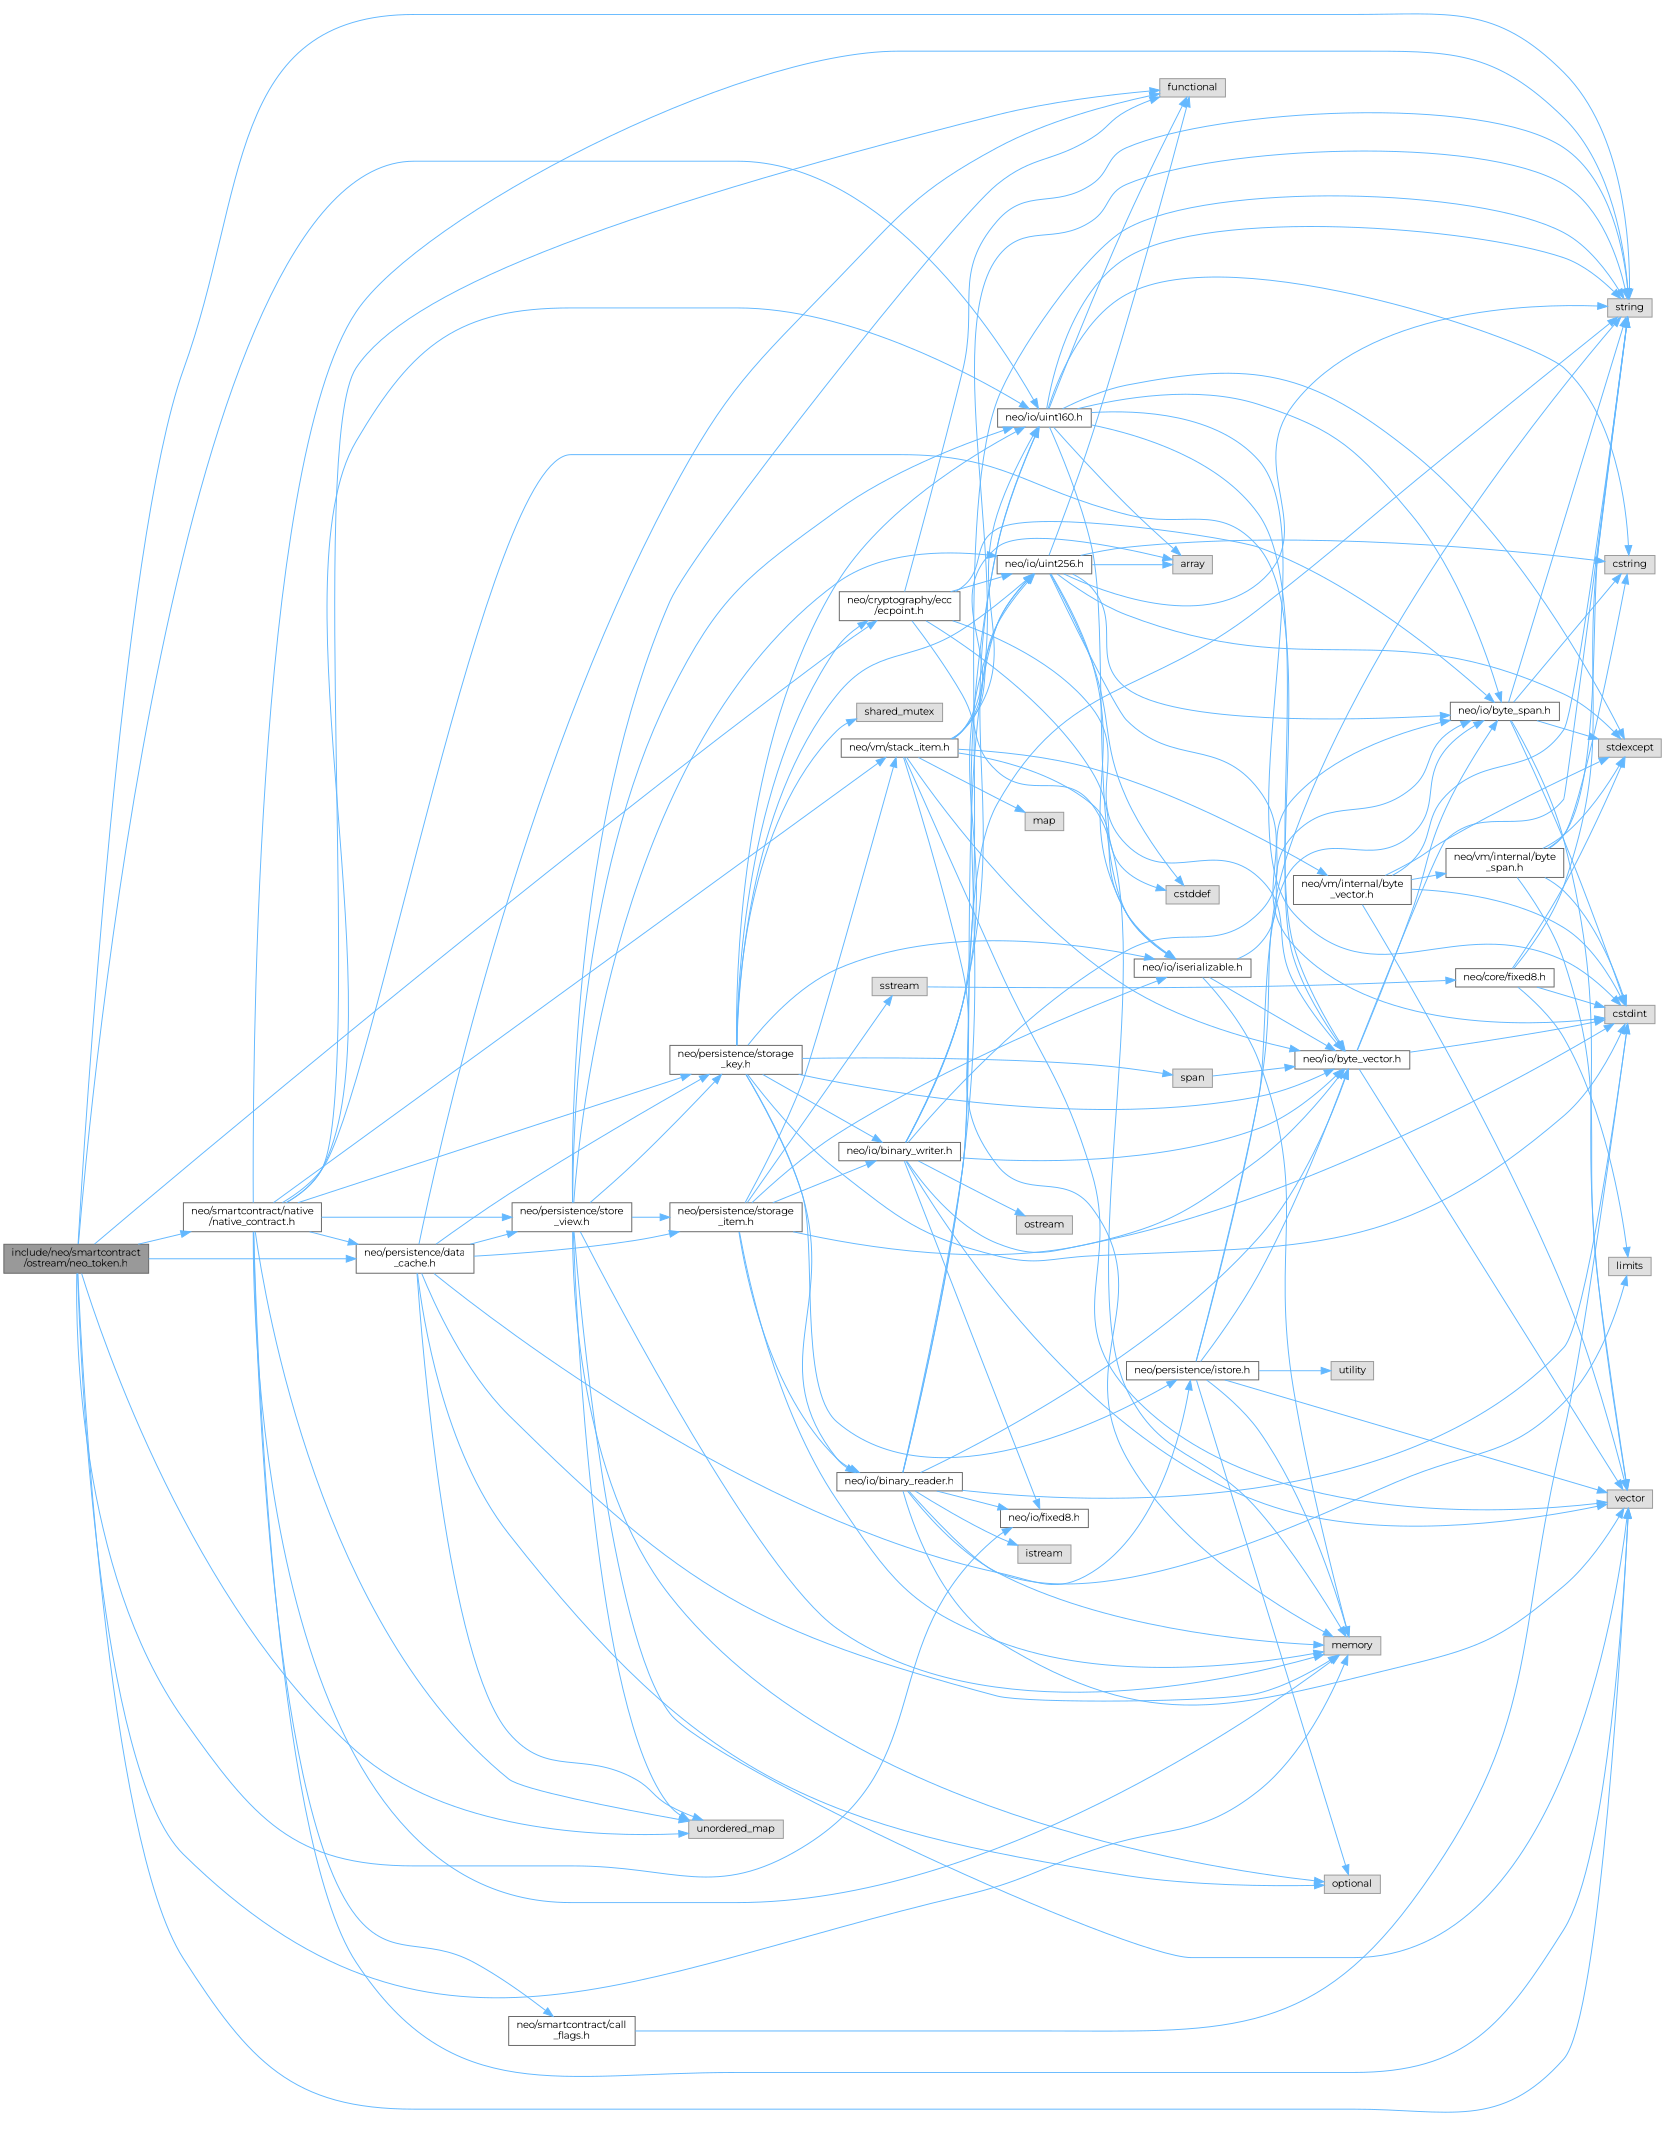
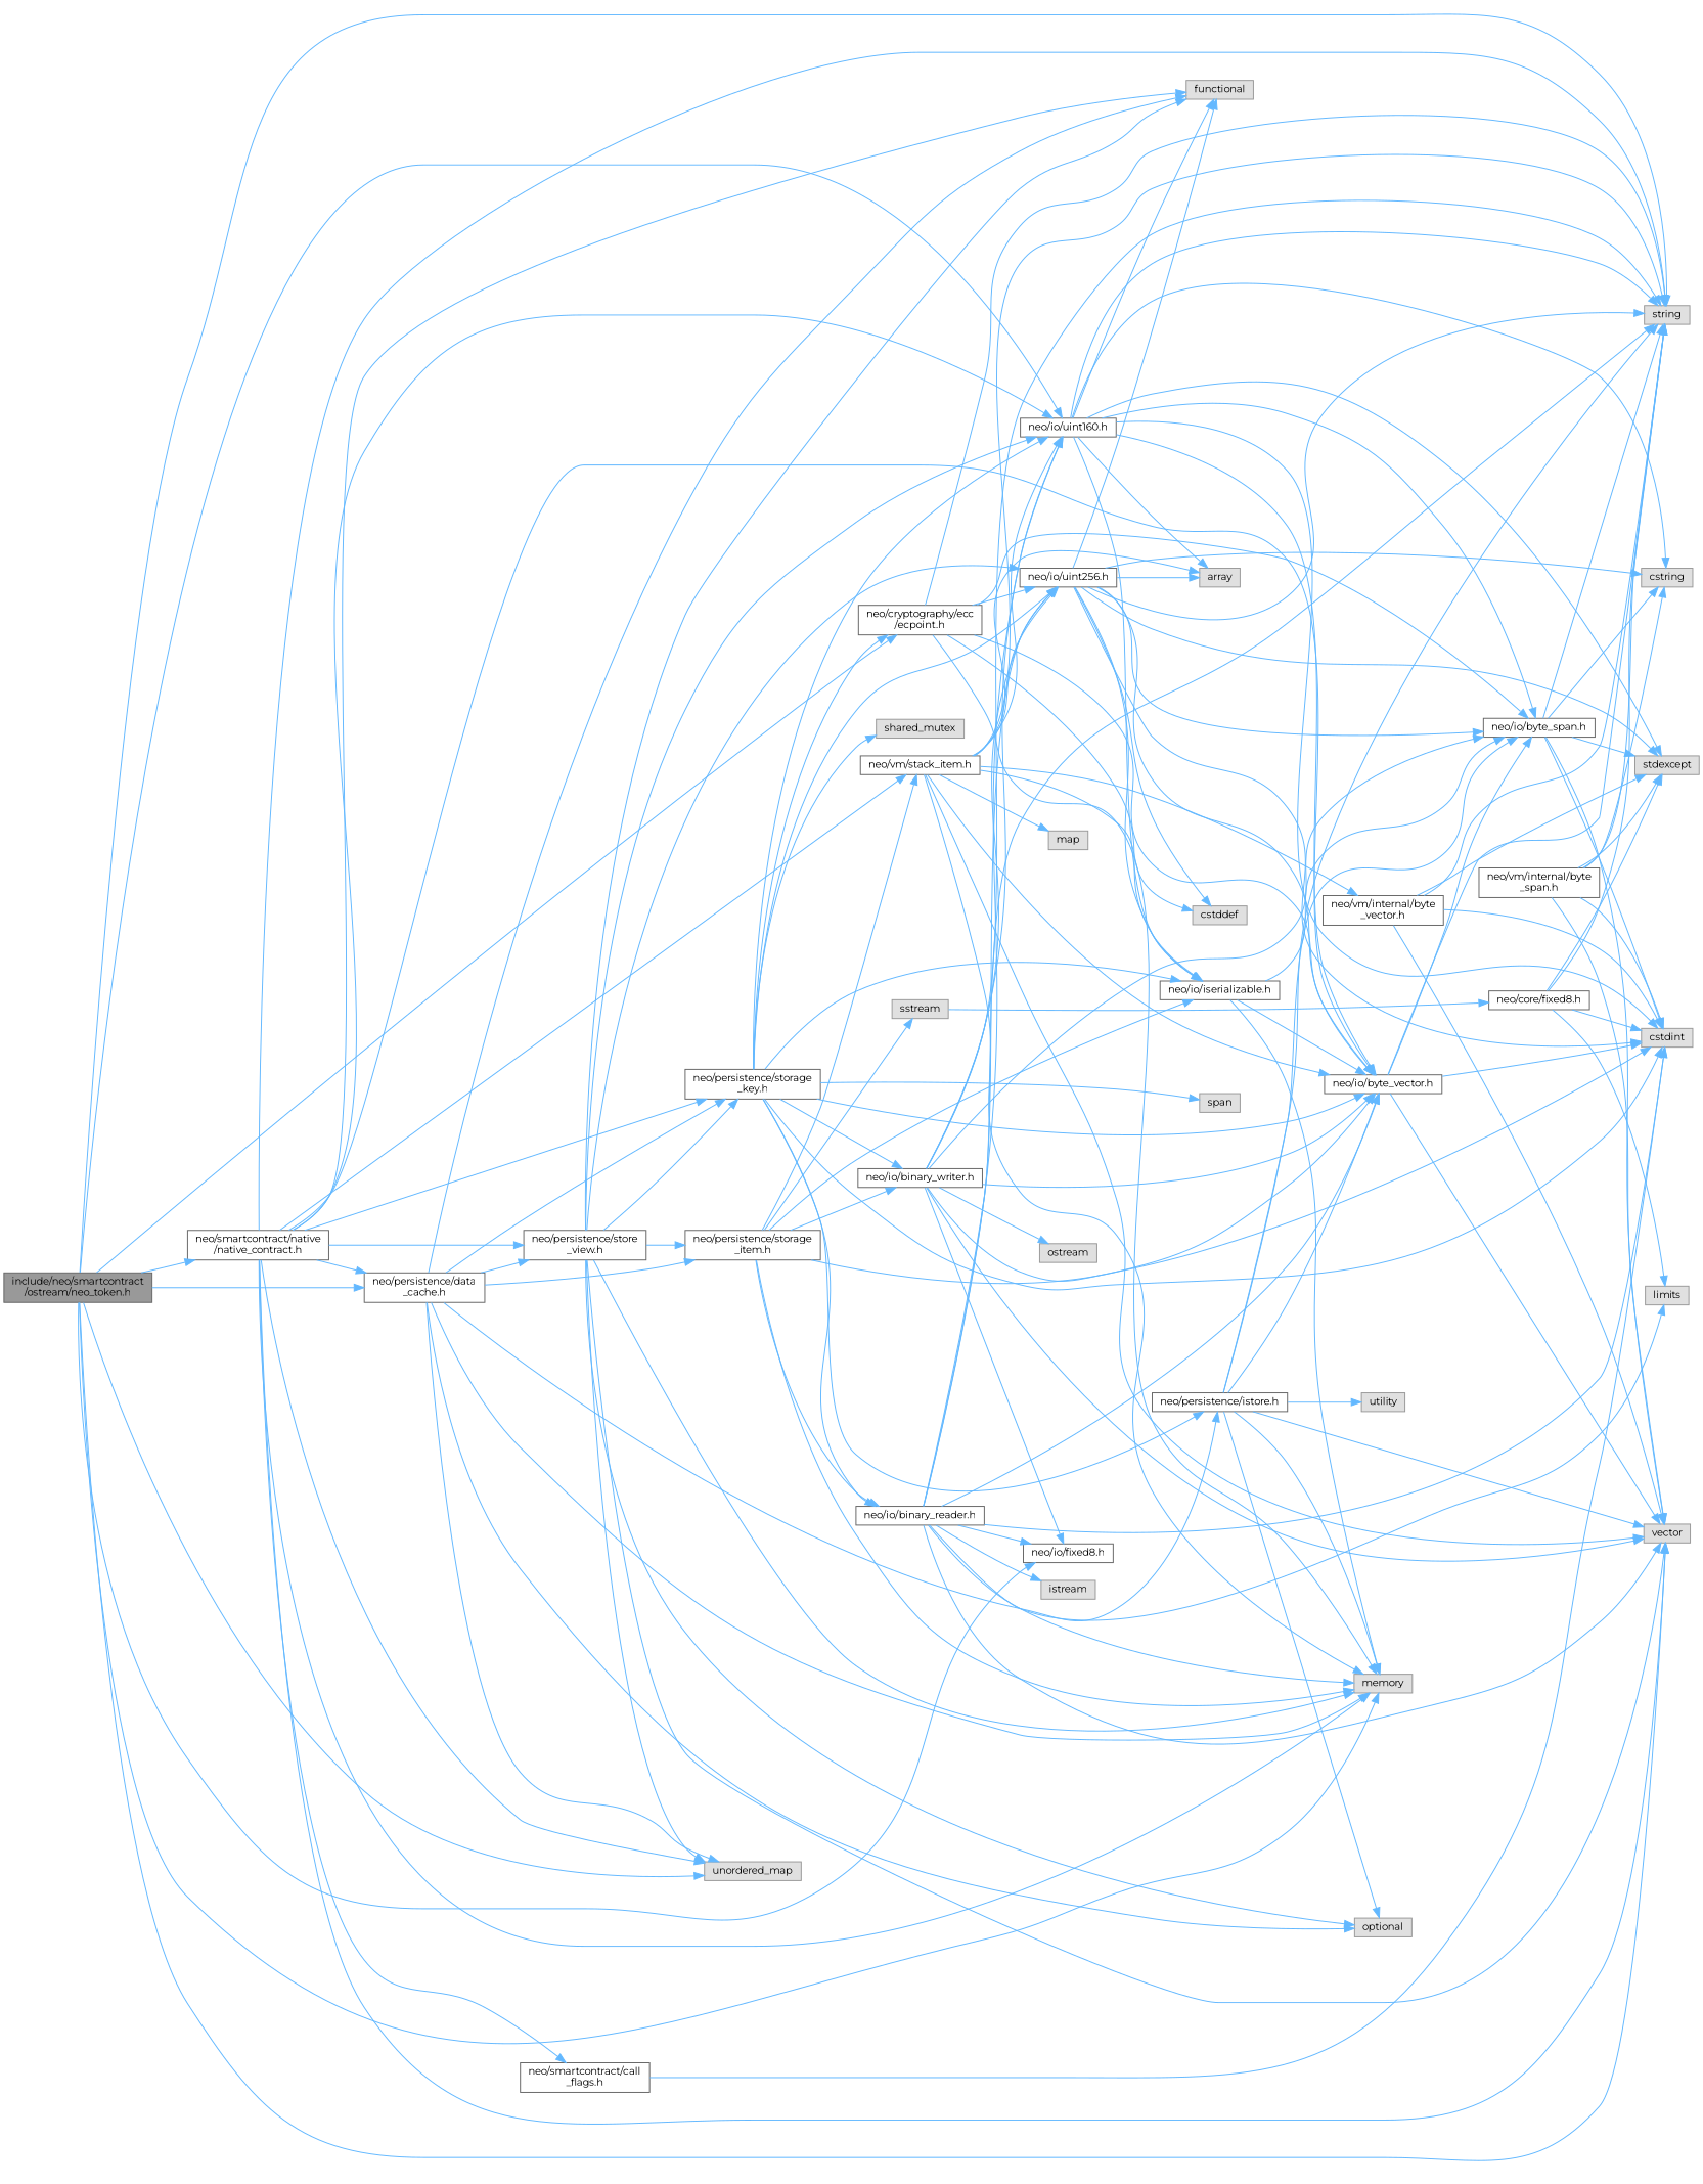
  digraph {
    fontname=Montserrat
    rankdir=LR
    node [color=grey40 fillcolor=white fontname=Montserrat fontsize=10 shape=box style=filled]
    edge [color=steelblue1 fontname=Montserrat fontsize=10 labelfontname=Helvetica labelfontsize=10 style=solid]
    n1 [color=gray40 fillcolor=grey60 fontcolor=black height=0.2 label="include/neo/smartcontract\l/ostream/neo_token.h" width=0.4]
    n2 [height=0.2 label="neo/cryptography/ecc\l/ecpoint.h" width=0.4]
    n3 [color=grey60 fillcolor="#E0E0E0" height=0.2 label=string width=0.4]
    n4 [color=grey60 fillcolor="#E0E0E0" height=0.2 label=vector width=0.4]
    n5 [color=grey60 fillcolor="#E0E0E0" height=0.2 label=memory width=0.4]
    n6 [height=0.2 label="neo/io/fixed8.h" width=0.4]
    n7 [height=0.2 label="neo/io/uint160.h" width=0.4]
    n8 [height=0.2 label="neo/persistence/data\l_cache.h" width=0.4]
    n9 [color=grey60 fillcolor="#E0E0E0" height=0.2 label=unordered_map width=0.4]
    n10 [height=0.2 label="neo/smartcontract/native\l/native_contract.h" width=0.4]
    n11 [height=0.2 label="neo/io/byte_span.h" width=0.4]
    n12 [height=0.2 label="neo/io/byte_vector.h" width=0.4]
    n13 [height=0.2 label="neo/io/iserializable.h" width=0.4]
    n14 [height=0.2 label="neo/io/uint256.h" width=0.4]
    n15 [color=grey60 fillcolor="#E0E0E0" height=0.2 label=cstdint width=0.4]
    n16 [color=grey60 fillcolor="#E0E0E0" height=0.2 label=cstring width=0.4]
    n17 [color=grey60 fillcolor="#E0E0E0" height=0.2 label=stdexcept width=0.4]
    n18 [color=grey60 fillcolor="#E0E0E0" height=0.2 label=array width=0.4]
    n19 [color=grey60 fillcolor="#E0E0E0" height=0.2 label=functional width=0.4]
    n20 [height=0.2 label="neo/persistence/istore.h" width=0.4]
    n21 [color=grey60 fillcolor="#E0E0E0" height=0.2 label=optional width=0.4]
    n22 [height=0.2 label="neo/persistence/storage\l_item.h" width=0.4]
    n23 [height=0.2 label="neo/persistence/storage\l_key.h" width=0.4]
    n24 [height=0.2 label="neo/persistence/store\l_view.h" width=0.4]
    n25 [height=0.2 label="neo/vm/stack_item.h" width=0.4]
    n26 [height=0.2 label="neo/smartcontract/call\l_flags.h" width=0.4]
    n27 [color=grey60 fillcolor="#E0E0E0" height=0.2 label=cstddef width=0.4]
    n28 [height=0.2 label="neo/core/fixed8.h" width=0.4]
    n29 [color=grey60 fillcolor="#E0E0E0" height=0.2 label=limits width=0.4]
    n30 [color=grey60 fillcolor="#E0E0E0" height=0.2 label=utility width=0.4]
    n31 [height=0.2 label="neo/io/binary_reader.h" width=0.4]
    n32 [height=0.2 label="neo/io/binary_writer.h" width=0.4]
    n33 [color=grey60 fillcolor="#E0E0E0" height=0.2 label=sstream width=0.4]
    n34 [color=grey60 fillcolor="#E0E0E0" height=0.2 label=shared_mutex width=0.4]
    n35 [color=grey60 fillcolor="#E0E0E0" height=0.2 label=span width=0.4]
    n36 [color=grey60 fillcolor="#E0E0E0" height=0.2 label=istream width=0.4]
    n37 [color=grey60 fillcolor="#E0E0E0" height=0.2 label=ostream width=0.4]
    n38 [height=0.2 label="neo/vm/internal/byte\l_vector.h" width=0.4]
    n39 [color=grey60 fillcolor="#E0E0E0" height=0.2 label=map width=0.4]
    n40 [height=0.2 label="neo/vm/internal/byte\l_span.h" width=0.4]
    n1 -> n2
    n1 -> n3
    n1 -> n4
    n1 -> n5
    n1 -> n6
    n1 -> n7
    n1 -> n8
    n1 -> n9
    n1 -> n10
    n2 -> n3
    n2 -> n5
    n2 -> n11
    n2 -> n12
    n2 -> n13
    n2 -> n14
    n7 -> n3
    n7 -> n11
    n7 -> n12
    n7 -> n13
    n7 -> n15
    n7 -> n16
    n7 -> n17
    n7 -> n18
    n7 -> n19
    n8 -> n5
    n8 -> n9
    n8 -> n19
    n8 -> n20
    n8 -> n21
    n8 -> n22
    n8 -> n23
    n8 -> n24
    n10 -> n3
    n10 -> n4
    n10 -> n5
    n10 -> n7
    n10 -> n8
    n10 -> n9
    n10 -> n12
    n10 -> n19
    n10 -> n23
    n10 -> n24
    n10 -> n25
    n10 -> n26
    n11 -> n3
    n11 -> n4
    n11 -> n15
    n11 -> n16
    n11 -> n17
    n12 -> n3
    n12 -> n4
    n12 -> n11
    n12 -> n15
    n13 -> n5
    n13 -> n11
    n13 -> n12
    n14 -> n3
    n14 -> n11
-   n35 -> n12
+   n14 -> n12
    n14 -> n13
    n14 -> n15
    n14 -> n16
    n14 -> n17
    n14 -> n18
    n14 -> n19
    n14 -> n27
    n20 -> n3
    n20 -> n4
    n20 -> n5
    n20 -> n11
    n20 -> n12
    n20 -> n21
    n20 -> n30
    n22 -> n5
    n22 -> n12
    n22 -> n13
    n22 -> n25
    n22 -> n31
    n22 -> n32
    n22 -> n33
    n23 -> n2
    n23 -> n7
    n23 -> n12
    n23 -> n13
    n23 -> n14
    n23 -> n15
    n23 -> n20
    n23 -> n31
    n23 -> n32
    n23 -> n34
    n23 -> n35
    n24 -> n4
    n24 -> n5
    n24 -> n7
    n24 -> n9
    n24 -> n14
    n24 -> n19
    n24 -> n21
    n24 -> n22
    n24 -> n23
    n25 -> n3
    n25 -> n4
    n25 -> n5
    n25 -> n7
    n25 -> n12
    n25 -> n14
    n25 -> n18
    n25 -> n27
    n25 -> n38
    n25 -> n39
    n26 -> n15
    n28 -> n3
    n28 -> n15
    n28 -> n17
    n28 -> n29
    n31 -> n3
    n31 -> n4
    n31 -> n5
    n31 -> n6
    n31 -> n7
    n31 -> n12
    n31 -> n14
    n31 -> n15
    n31 -> n29
    n31 -> n36
    n32 -> n3
    n32 -> n4
    n32 -> n6
    n32 -> n7
    n32 -> n11
    n32 -> n12
    n32 -> n14
    n32 -> n15
    n32 -> n37
    n33 -> n28
    n38 -> n3
    n38 -> n4
    n38 -> n15
    n38 -> n17
-   n38 -> n40
    n40 -> n3
    n40 -> n4
    n40 -> n15
    n40 -> n16
    n40 -> n17
  }
